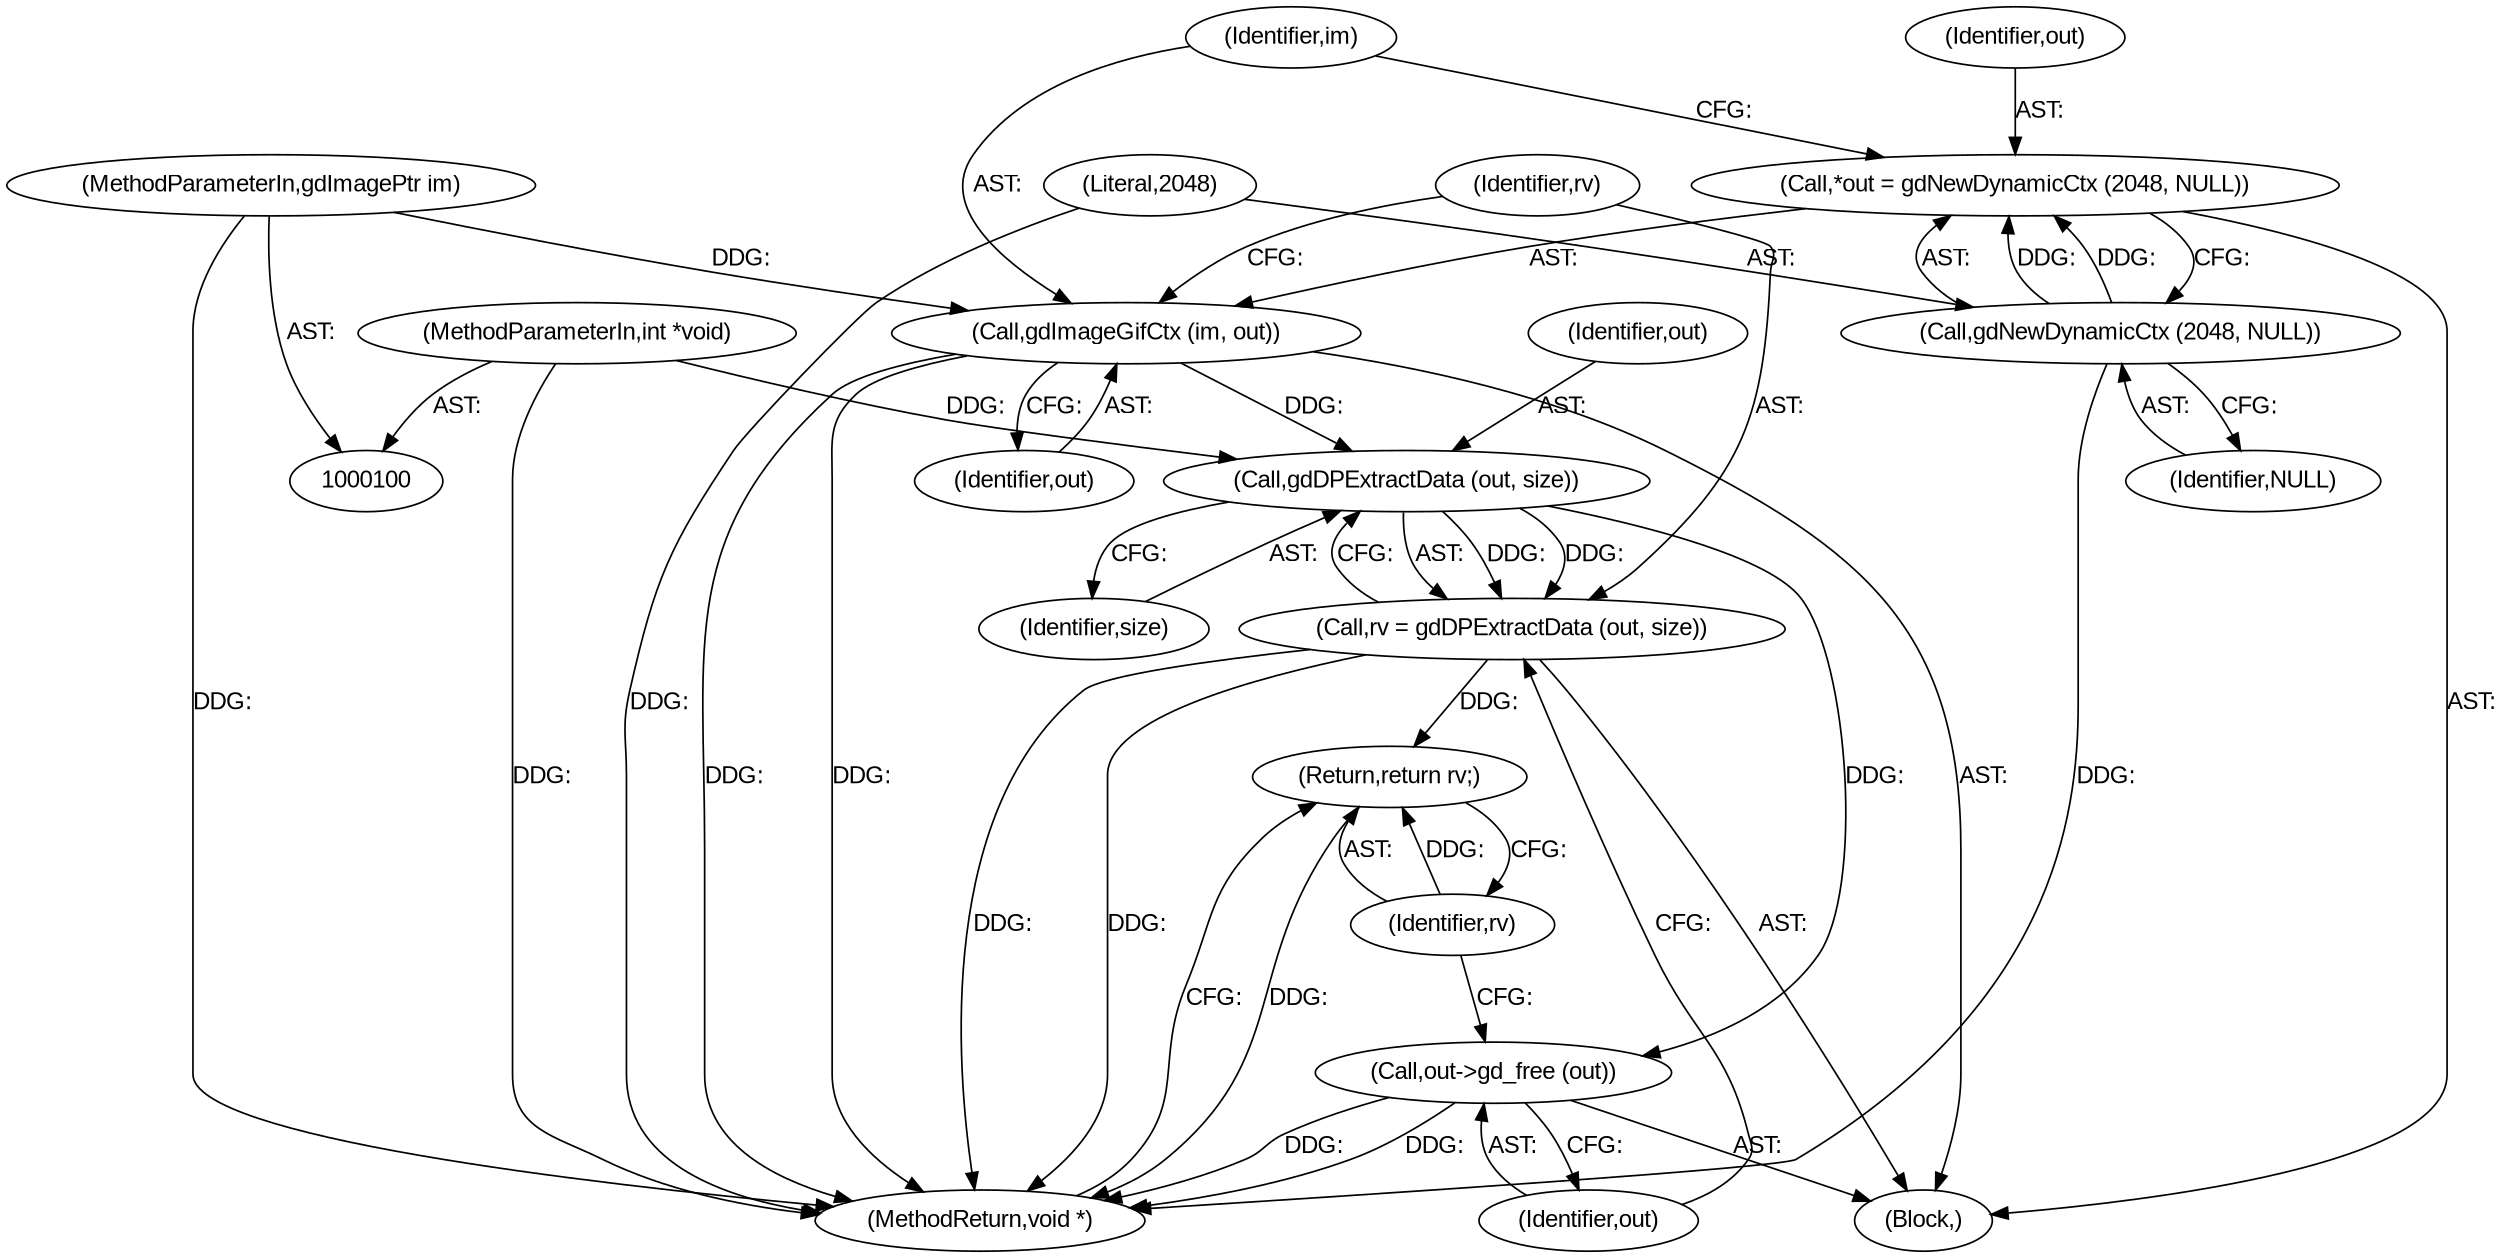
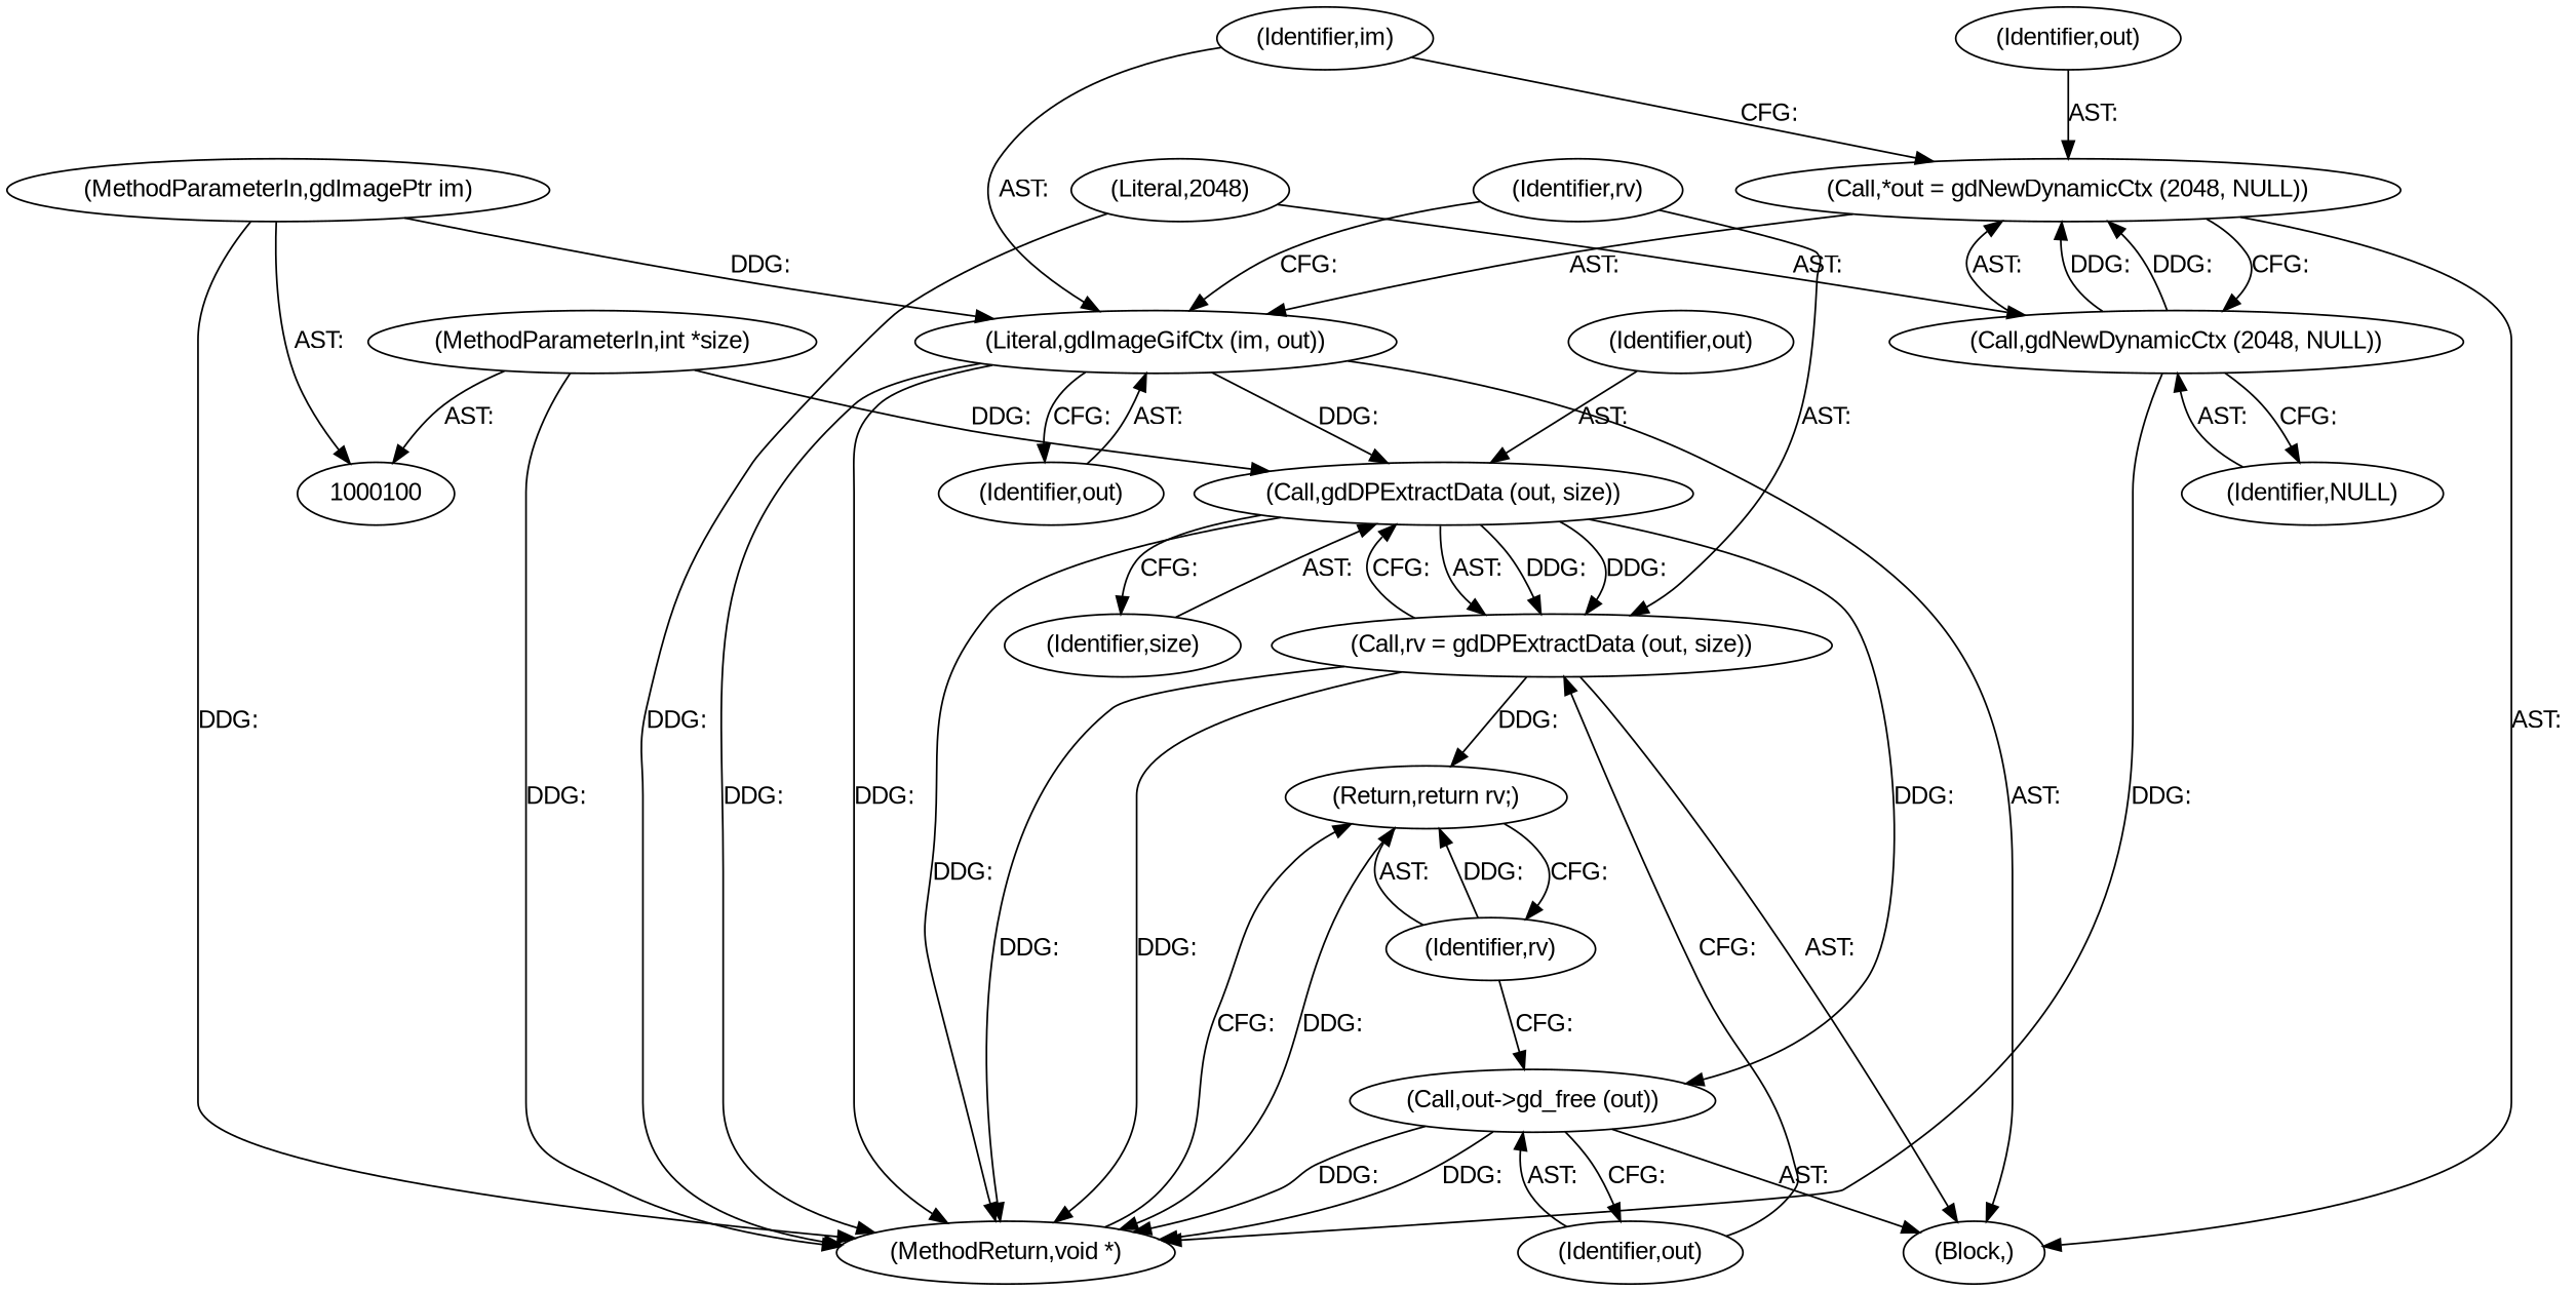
  digraph {
    fontname="Liberation Sans"
    node [fontname="Liberation Sans"]
    edge [fontname="Liberation Sans"]
    n1 [label="(Call,gdDPExtractData (out, size))"]
    n2 [label="(Call,rv = gdDPExtractData (out, size))"]
    n3 [label="(Call,out->gd_free (out))"]
    n4 [label="(MethodReturn,void *)"]
    n5 [label="(Identifier,size)"]
    n6 [label="(Block,)"]
    n7 [label="(Return,return rv;)"]
    n8 [label="(Identifier,out)"]
-   n9 [label="(Call,gdImageGifCtx (im, out))"]
+   n9 [label="(Literal,gdImageGifCtx (im, out))"]
    n10 [label="(Identifier,out)"]
    n11 [label="(MethodParameterIn,gdImagePtr im)"]
    1000100
    n13 [label="(Call,*out = gdNewDynamicCtx (2048, NULL))"]
    n14 [label="(Call,gdNewDynamicCtx (2048, NULL))"]
    n15 [label="(Identifier,NULL)"]
-   n16 [label="(MethodParameterIn,int *void)"]
+   n16 [label="(MethodParameterIn,int *size)"]
    n17 [label="(Identifier,rv)"]
    n18 [label="(Identifier,im)"]
    n19 [label="(Literal,2048)"]
    n20 [label="(Identifier,out)"]
    n21 [label="(Identifier,out)"]
    n22 [label="(Identifier,rv)"]
    n1 -> n2 [label="AST: "]
    n1 -> n2 [label="DDG: "]
    n1 -> n2 [label="DDG: "]
    n1 -> n3 [label="DDG: "]
+   n1 -> n4 [label="DDG: "]
    n1 -> n5 [label="CFG: "]
    n2 -> n1 [label="CFG: "]
    n2 -> n4 [label="DDG: "]
    n2 -> n4 [label="DDG: "]
    n2 -> n6 [label="AST: "]
    n2 -> n7 [label="DDG: "]
    n3 -> n4 [label="DDG: "]
    n3 -> n4 [label="DDG: "]
    n3 -> n6 [label="AST: "]
    n3 -> n8 [label="CFG: "]
    n4 -> n7 [label="CFG: "]
    n5 -> n1 [label="AST: "]
    n7 -> n4 [label="DDG: "]
    n7 -> n17 [label="CFG: "]
    n8 -> n2 [label="CFG: "]
    n8 -> n3 [label="AST: "]
    n9 -> n1 [label="DDG: "]
    n9 -> n4 [label="DDG: "]
    n9 -> n4 [label="DDG: "]
    n9 -> n6 [label="AST: "]
    n9 -> n10 [label="CFG: "]
    n10 -> n9 [label="AST: "]
    n11 -> n4 [label="DDG: "]
    n11 -> n9 [label="DDG: "]
    n11 -> 1000100 [label="AST: "]
    n13 -> n6 [label="AST: "]
    n13 -> n9 [label="AST: "]
    n13 -> n14 [label="CFG: "]
    n14 -> n4 [label="DDG: "]
    n14 -> n13 [label="AST: "]
    n14 -> n13 [label="DDG: "]
    n14 -> n13 [label="DDG: "]
    n14 -> n15 [label="CFG: "]
    n15 -> n14 [label="AST: "]
    n16 -> n1 [label="DDG: "]
    n16 -> n4 [label="DDG: "]
    n16 -> 1000100 [label="AST: "]
    n17 -> n3 [label="CFG: "]
    n17 -> n7 [label="AST: "]
    n17 -> n7 [label="DDG: "]
    n18 -> n9 [label="AST: "]
    n18 -> n13 [label="CFG: "]
    n19 -> n4 [label="DDG: "]
    n19 -> n14 [label="AST: "]
    n20 -> n1 [label="AST: "]
    n21 -> n13 [label="AST: "]
    n22 -> n2 [label="AST: "]
    n22 -> n9 [label="CFG: "]
  }
